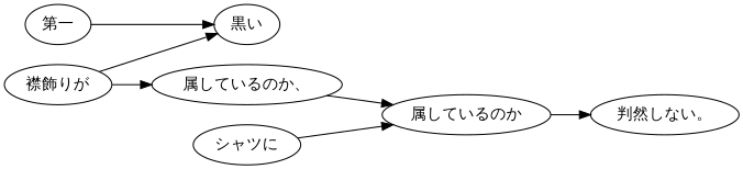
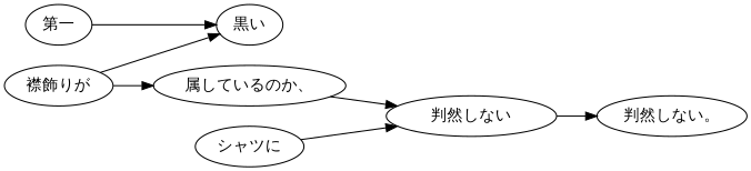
  digraph {
    rankdir=LR
    n1 [label="第一"]
    n2 [label="黒い"]
    n3 [label="襟飾りが"]
    n4 [label="属しているのか、"]
-   n5 [label="属しているのか"]
+   n5 [label="判然しない"]
    n6 [label="判然しない。"]
    n7 [label="シャツに"]
    n1 -> n2
    n3 -> n2
    n3 -> n4
    n4 -> n5
    n5 -> n6
    n7 -> n5
  }
